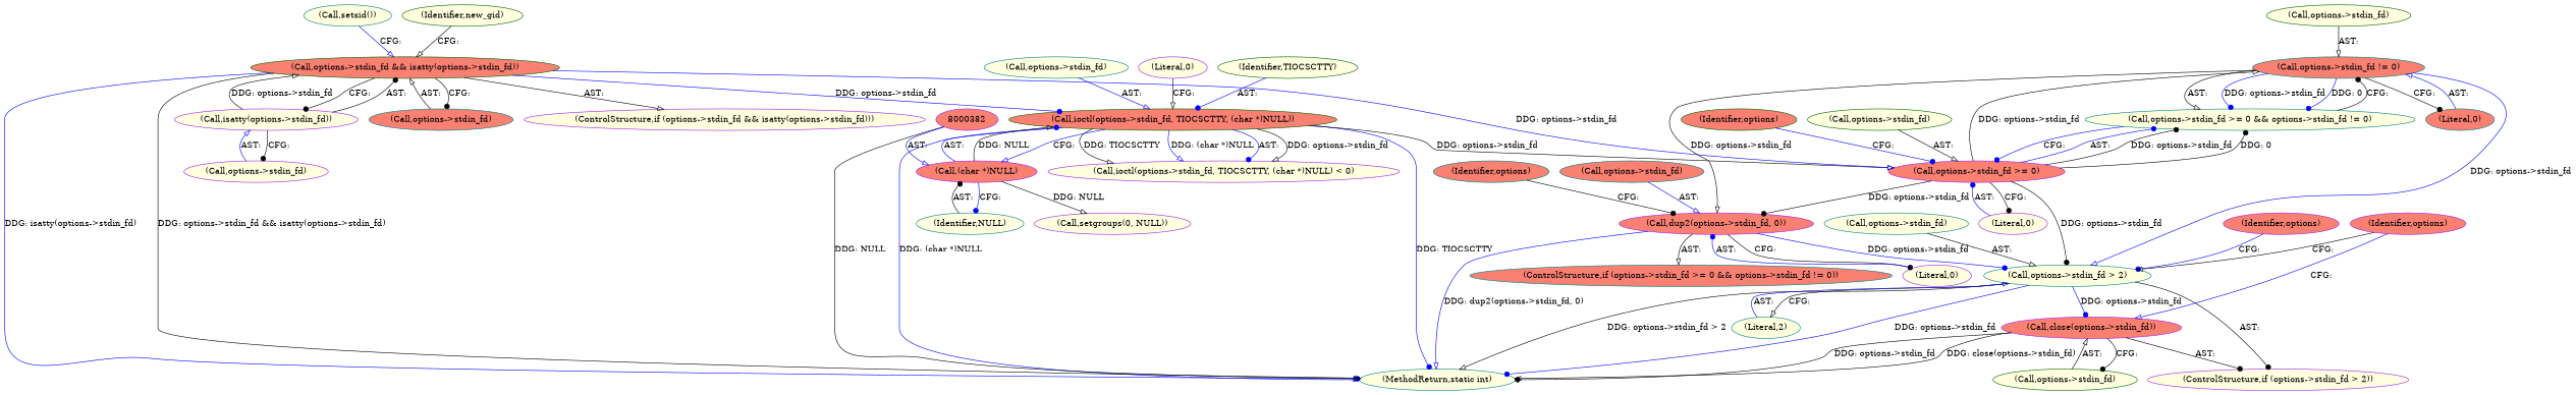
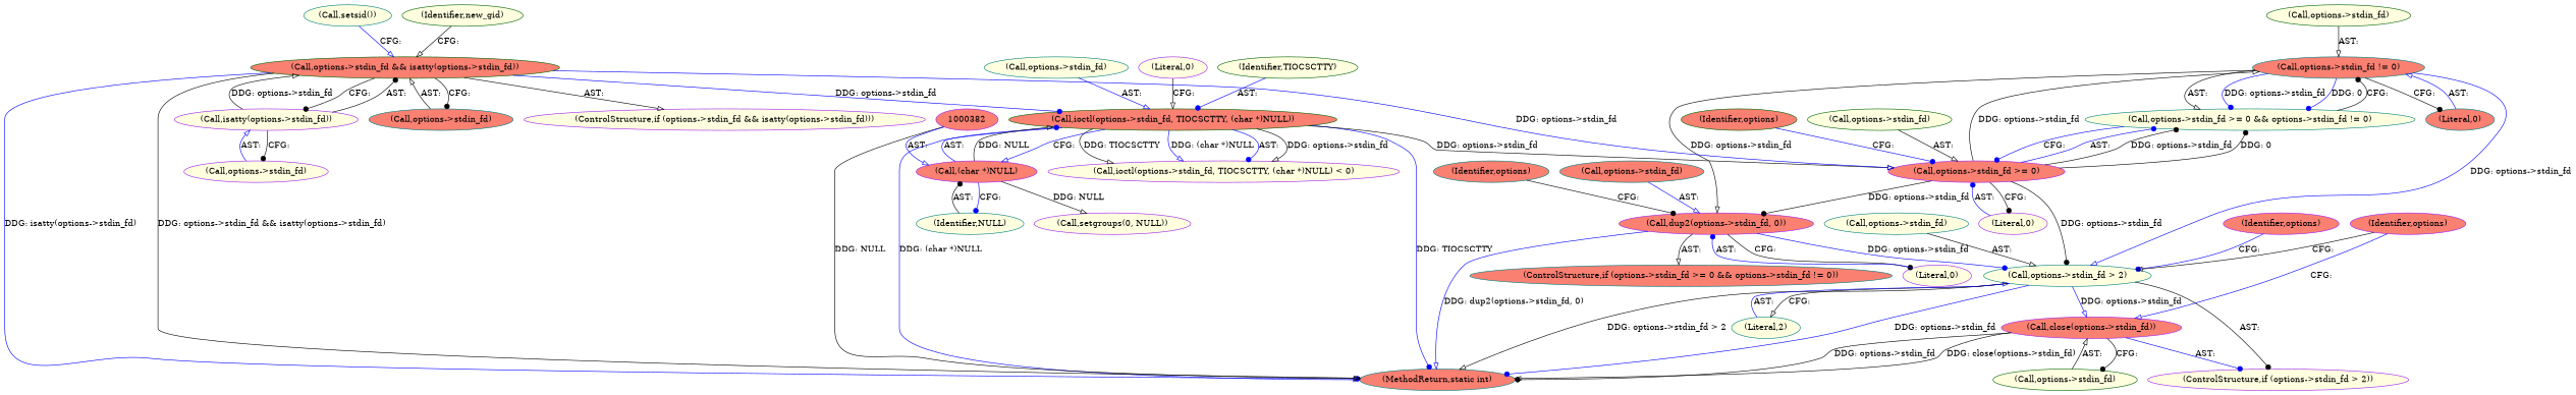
  digraph {
    node [color=purple fillcolor=lightyellow style=filled]
    edge [arrowhead=onormal color=black]
    n1 [color=teal label="(Call,options->stdin_fd > 2)"]
    n2 [fillcolor=salmon label="(Call,close(options->stdin_fd))"]
-   n3 [color=teal label="(MethodReturn,static int)"]
+   n3 [color=teal fillcolor=salmon label="(MethodReturn,static int)"]
    n4 [label="(ControlStructure,if (options->stdin_fd > 2))"]
    n5 [color=teal label="(Literal,2)"]
    n6 [color=darkgreen label="(Call,options->stdin_fd)"]
    n7 [color=teal fillcolor=salmon label="(Call,options->stdin_fd != 0)"]
    n8 [fillcolor=salmon label="(Call,dup2(options->stdin_fd, 0))"]
    n9 [color=teal fillcolor=salmon label="(Literal,0)"]
    n10 [color=teal label="(Call,options->stdin_fd >= 0 && options->stdin_fd != 0)"]
    n11 [color=teal fillcolor=salmon label="(ControlStructure,if (options->stdin_fd >= 0 && options->stdin_fd != 0))"]
    n12 [label="(Literal,0)"]
    n13 [fillcolor=salmon label="(Call,options->stdin_fd >= 0)"]
    n14 [label="(Literal,0)"]
    n15 [color=darkgreen fillcolor=salmon label="(Call,ioctl(options->stdin_fd, TIOCSCTTY, (char *)NULL))"]
    n16 [fillcolor=salmon label="(Call,(char *)NULL)"]
    n17 [label="(Call,ioctl(options->stdin_fd, TIOCSCTTY, (char *)NULL) < 0)"]
    n18 [color=teal label="(Identifier,NULL)"]
    n19 [label="(Call,setgroups(0, NULL))"]
    n20 [color=darkgreen fillcolor=salmon label="(Call,options->stdin_fd && isatty(options->stdin_fd))"]
    n21 [label="(Call,isatty(options->stdin_fd))"]
    n22 [color=teal fillcolor=salmon label="(Call,options->stdin_fd)"]
    n23 [label="(ControlStructure,if (options->stdin_fd && isatty(options->stdin_fd)))"]
    n24 [label="(Call,options->stdin_fd)"]
    n25 [color=teal label="(Call,options->stdin_fd)"]
    n26 [color=darkgreen label="(Identifier,new_gid)"]
    n27 [color=teal fillcolor=salmon label="(Call,options->stdin_fd)"]
    n28 [fillcolor=salmon label="(Identifier,options)"]
    n29 [label="(Literal,0)"]
    n30 [color=darkgreen label="(Call,options->stdin_fd)"]
    n31 [color=darkgreen label="(Call,options->stdin_fd)"]
    n32 [color=darkgreen label="(Identifier,TIOCSCTTY)"]
    n33 [color=teal label="(Call,setsid())"]
    n34 [fillcolor=salmon label="(Identifier,options)"]
    n35 [color=teal label="(Call,options->stdin_fd)"]
    n36 [color=darkgreen fillcolor=salmon label="(Identifier,options)"]
    n37 [color=teal fillcolor=salmon label="(Identifier,options)"]
-   1000382 [fillcolor=salmon label=8000382]
-   n1 -> n2 [arrowhead=dot color=blue label="DDG: options->stdin_fd"]
+   1000382 [fillcolor=salmon]
+   n1 -> n2 [color=blue label="DDG: options->stdin_fd"]
    n1 -> n3 [label="DDG: options->stdin_fd > 2"]
    n1 -> n3 [arrowhead=dot color=blue label="DDG: options->stdin_fd"]
    n1 -> n4 [arrowhead=dot label="AST: "]
    n1 -> n5 [label="CFG: "]
    n2 -> n3 [arrowhead=dot label="DDG: options->stdin_fd"]
    n2 -> n3 [label="DDG: close(options->stdin_fd)"]
-   n2 -> n4 [arrowhead=dot label="AST: "]
+   n2 -> n4 [arrowhead=dot color=blue label="AST: "]
    n2 -> n6 [arrowhead=dot label="CFG: "]
    n5 -> n1 [color=blue label="AST: "]
    n6 -> n2 [label="AST: "]
    n7 -> n1 [color=blue label="DDG: options->stdin_fd"]
    n7 -> n8 [label="DDG: options->stdin_fd"]
    n7 -> n9 [arrowhead=dot label="CFG: "]
    n7 -> n10 [label="AST: "]
    n7 -> n10 [arrowhead=dot color=blue label="DDG: options->stdin_fd"]
    n7 -> n10 [arrowhead=dot color=blue label="DDG: 0"]
    n8 -> n1 [arrowhead=dot color=blue label="DDG: options->stdin_fd"]
    n8 -> n3 [color=blue label="DDG: dup2(options->stdin_fd, 0)"]
    n8 -> n11 [label="AST: "]
    n8 -> n12 [arrowhead=dot label="CFG: "]
    n9 -> n7 [color=blue label="AST: "]
    n10 -> n7 [arrowhead=dot label="CFG: "]
    n10 -> n13 [arrowhead=dot color=blue label="CFG: "]
    n12 -> n8 [arrowhead=dot color=blue label="AST: "]
    n13 -> n1 [arrowhead=dot label="DDG: options->stdin_fd"]
    n13 -> n7 [label="DDG: options->stdin_fd"]
    n13 -> n8 [arrowhead=dot label="DDG: options->stdin_fd"]
    n13 -> n10 [arrowhead=dot color=blue label="AST: "]
    n13 -> n10 [arrowhead=dot label="DDG: options->stdin_fd"]
    n13 -> n10 [arrowhead=dot label="DDG: 0"]
    n13 -> n14 [arrowhead=dot label="CFG: "]
    n14 -> n13 [arrowhead=dot color=blue label="AST: "]
    n15 -> n3 [arrowhead=dot color=blue label="DDG: TIOCSCTTY"]
    n15 -> n3 [color=blue label="DDG: (char *)NULL"]
    n15 -> n13 [label="DDG: options->stdin_fd"]
    n15 -> n16 [color=blue label="CFG: "]
    n15 -> n17 [arrowhead=dot color=blue label="AST: "]
    n15 -> n17 [label="DDG: options->stdin_fd"]
    n15 -> n17 [label="DDG: TIOCSCTTY"]
    n15 -> n17 [color=blue label="DDG: (char *)NULL"]
    n16 -> n15 [arrowhead=dot color=blue label="AST: "]
    n16 -> n15 [label="DDG: NULL"]
    n16 -> n18 [arrowhead=dot color=blue label="CFG: "]
    n16 -> n19 [label="DDG: NULL"]
    n18 -> n16 [arrowhead=dot label="AST: "]
    n20 -> n3 [arrowhead=dot color=blue label="DDG: isatty(options->stdin_fd)"]
    n20 -> n3 [label="DDG: options->stdin_fd && isatty(options->stdin_fd)"]
    n20 -> n13 [color=blue label="DDG: options->stdin_fd"]
    n20 -> n15 [arrowhead=dot color=blue label="DDG: options->stdin_fd"]
    n20 -> n21 [arrowhead=dot label="CFG: "]
    n20 -> n22 [arrowhead=dot label="CFG: "]
    n20 -> n23 [label="AST: "]
    n21 -> n20 [arrowhead=dot label="AST: "]
    n21 -> n20 [label="DDG: options->stdin_fd"]
    n21 -> n24 [arrowhead=dot label="CFG: "]
    n22 -> n20 [label="AST: "]
    n24 -> n21 [color=blue label="AST: "]
    n25 -> n15 [color=blue label="AST: "]
    n26 -> n20 [label="CFG: "]
    n27 -> n8 [color=blue label="AST: "]
    n28 -> n1 [arrowhead=dot color=blue label="CFG: "]
    n29 -> n15 [label="CFG: "]
    n30 -> n13 [label="AST: "]
    n31 -> n7 [label="AST: "]
    n32 -> n15 [arrowhead=dot color=blue label="AST: "]
    n33 -> n20 [color=blue label="CFG: "]
    n34 -> n1 [label="CFG: "]
    n34 -> n2 [color=blue label="CFG: "]
    n35 -> n1 [label="AST: "]
    n36 -> n13 [arrowhead=dot color=blue label="CFG: "]
    n37 -> n8 [arrowhead=dot label="CFG: "]
    1000382 -> n3 [label="DDG: NULL"]
    1000382 -> n16 [color=blue label="AST: "]
  }
